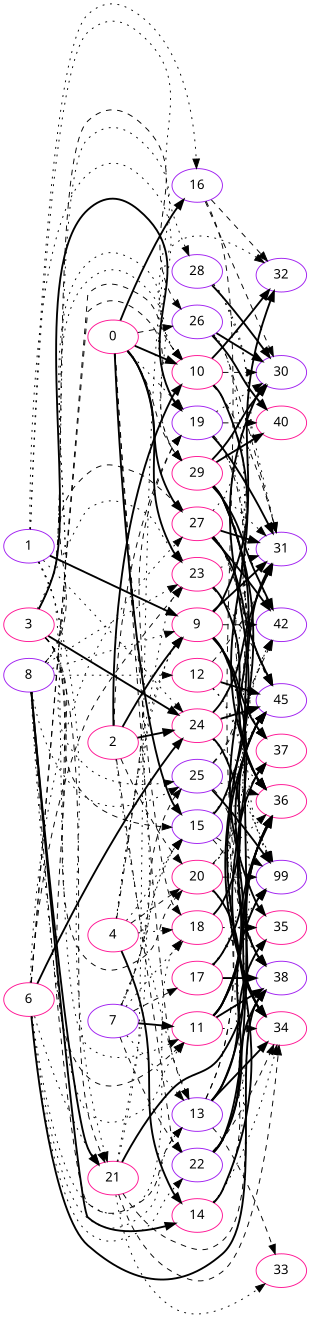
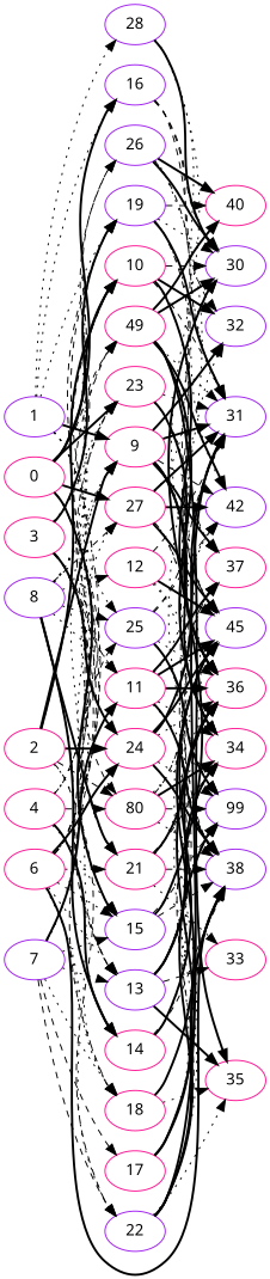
  digraph {
    fontname="Noto Sans"
    rankdir=LR
    node [alpha=0.14 color=deeppink fontname="Noto Sans"]
    edge [fontname="Noto Sans" style=dotted]
    1 [alpha=0.10 color=purple expect_size=99436819641135808]
    9 [alpha=0.07 expect_size=2757891390738481152]
    11 [expect_size=472913975278485635072]
    16 [alpha=0.16 color=purple expect_size=1618500007787686264832]
    19 [alpha=0.16 color=purple expect_size=560730846971698348032]
    21 [alpha=0.05 expect_size=36512464703590248]
    24 [alpha=0.08 expect_size=487566902305014939648]
    25 [alpha=0.01 color=purple expect_size=1162065121097106688]
    28 [alpha=0.17 color=purple expect_size=63240133321528320]
    31 [alpha=0.19 color=purple expect_size=10076876954064796]
    32 [alpha=0.05 color=purple expect_size=293932846625332224]
    34 [alpha=0.16 expect_size=171108689997732000]
    36 [alpha=0.03 expect_size=1275351772775458560]
    37 [alpha=0.02 expect_size=39488974407607968]
    42 [alpha=0.02 color=purple expect_size=10358851280451634]
    n16 [alpha=0.03 color=purple expect_size=13536895199557604 label=45]
    38 [color=purple expect_size=3795177837059314]
    n18 [alpha=0.13 color=purple expect_size=73297527497160336 label=99]
    30 [alpha=0.20 color=purple expect_size=2236819520712485]
    40 [expect_size=388532673502041472]
    33 [alpha=0.15 expect_size=1641414743486236416]
    2 [alpha=0.19 expect_size=5021478193578759]
    10 [alpha=0.04 expect_size=30542016958779359232]
    13 [alpha=0.03 color=purple expect_size=1627217012363107]
-   20 [alpha=0.17 expect_size=19774386406740752]
+   20 [alpha=0.17 expect_size=19774386406740752 label=80]
    22 [alpha=0.02 color=purple expect_size=299342915376329280]
    35 [alpha=0.13 expect_size=1169885197999488256]
    3 [alpha=0.09 expect_size=595238376701952000]
    15 [alpha=0.08 color=purple expect_size=470844979576544690176]
    23 [expect_size=37487031693803960]
    26 [alpha=0.11 color=purple expect_size=2155659155128467712]
    4 [alpha=0.05 expect_size=2260385461317381]
    14 [alpha=0.07 expect_size=13245636080238712]
    18 [alpha=0.18 expect_size=4405097849564926]
    n35 [alpha=0.05 expect_size=10817778643738654 label=0]
    27 [alpha=0.03 expect_size=9026954832466518]
-   29 [alpha=0.02 expect_size=23645232404569852]
+   29 [alpha=0.02 expect_size=23645232404569852 label=49]
    6 [alpha=0.01 expect_size=9351004260878540]
    7 [alpha=0.15 color=purple expect_size=41542840325143296]
    17 [alpha=0.00 expect_size=44179604176065528]
    8 [alpha=0.20 color=purple expect_size=1407564124144353148928]
    12 [alpha=0.16 expect_size=172578675080177792]
    1 -> 9 [style=bold]
    1 -> 11
    1 -> 16
    1 -> 19
    1 -> 21
    1 -> 24
    1 -> 25
    1 -> 28
    9 -> 31 [style=bold]
    9 -> 32 [style=bold]
    9 -> 34 [style=bold]
    9 -> 36 [style=bold]
    9 -> 37 [style=bold]
    9 -> 42 [style=dashed]
    11 -> 34
    11 -> 36 [style=bold]
    11 -> 37 [style=bold]
    11 -> 42
    11 -> n16 [style=bold]
    11 -> 38 [style=bold]
    11 -> n18
    16 -> 32 [style=dashed]
    16 -> 38 [style=dashed]
    16 -> 30 [style=dashed]
    19 -> 31 [style=bold]
    19 -> 37 [style=dashed]
    19 -> 42
    19 -> 30
    19 -> 40 [style=dashed]
    21 -> 32
    21 -> 34 [style=dashed]
    21 -> 36 [style=bold]
    21 -> 38 [style=dashed]
    21 -> 33
    24 -> 31 [style=bold]
    24 -> 36
    24 -> n16 [style=bold]
    24 -> 38 [style=bold]
    24 -> n18
    25 -> 31 [style=dashed]
    25 -> 36
    25 -> 42 [style=dashed]
    25 -> 38 [style=dashed]
    25 -> n18 [style=bold]
    28 -> 31
    28 -> n16
    28 -> 30 [style=bold]
    2 -> 9 [style=bold]
    2 -> 19 [style=dashed]
    2 -> 24 [style=bold]
    2 -> 10 [style=bold]
    2 -> 13
    2 -> 20 [style=dashed]
    2 -> 22 [style=dashed]
    10 -> 31 [style=dashed]
    10 -> 32 [style=bold]
    10 -> 36 [style=bold]
    10 -> n16 [style=dashed]
    10 -> 30 [style=dashed]
    13 -> 34 [style=bold]
    13 -> 36 [style=bold]
    13 -> 37 [style=dashed]
    13 -> n16 [style=dashed]
    13 -> n18
    13 -> 33 [style=dashed]
    13 -> 35 [style=bold]
    20 -> 34 [style=bold]
    20 -> 36
    20 -> 37 [style=dashed]
    20 -> 42
    20 -> 38
    20 -> n18 [style=dashed]
    22 -> 31 [style=bold]
    22 -> 34 [style=dashed]
    22 -> 36
    22 -> 38 [style=bold]
    22 -> n18 [style=bold]
    22 -> 35
    3 -> 11 [style=dashed]
    3 -> 19 [style=bold]
    3 -> 21 [style=dashed]
    3 -> 24 [style=bold]
    3 -> 10
    3 -> 20 [style=dashed]
    3 -> 15 [style=dashed]
    3 -> 23
    3 -> 26 [style=dashed]
    15 -> n16
    15 -> 38 [style=dashed]
    15 -> n18 [style=dashed]
    15 -> 30 [style=bold]
    23 -> 31
    23 -> 36 [style=bold]
    23 -> 37
    23 -> n16 [style=dashed]
    26 -> 31 [style=dashed]
    26 -> n18
    26 -> 30 [style=bold]
    26 -> 40 [style=bold]
    4 -> 9
    4 -> 19 [style=dashed]
    4 -> 20 [style=dashed]
    4 -> 15
    4 -> 23
    4 -> 14 [style=bold]
    4 -> 18
    14 -> 34
    14 -> n16 [style=bold]
    14 -> 38 [style=dashed]
    14 -> n18
    18 -> n16 [style=bold]
    18 -> 35
    n35 -> 16 [style=bold]
    n35 -> 19
    n35 -> 10 [style=bold]
    n35 -> 13 [style=dashed]
    n35 -> 15 [style=bold]
    n35 -> 23 [style=bold]
    n35 -> 26 [style=dashed]
    n35 -> 18 [style=dashed]
    n35 -> 27 [style=bold]
    n35 -> 29 [style=dashed]
    27 -> 31 [style=bold]
    27 -> 34
    27 -> 42 [style=bold]
    27 -> n16 [style=bold]
    27 -> 38 [style=dashed]
    27 -> 30
    29 -> 31
    29 -> 34 [style=bold]
    29 -> 36
    29 -> 42 [style=bold]
    29 -> n16 [style=dashed]
    29 -> 30 [style=bold]
    29 -> 40 [style=bold]
    29 -> 35 [style=bold]
    6 -> 21
    6 -> 24 [style=bold]
    6 -> 38 [style=bold]
    6 -> 10 [style=dashed]
    6 -> 13
    6 -> 22
-   21 -> 15
+   6 -> 15
    6 -> 23 [style=dashed]
    6 -> 18
    6 -> 27
    6 -> 29 [style=dashed]
    7 -> 9
    7 -> 11 [style=bold]
    7 -> 25 [style=dashed]
    7 -> 13
    7 -> 22 [style=dashed]
    7 -> 15
    7 -> 18
    7 -> 17 [style=dashed]
    17 -> 36 [style=bold]
    17 -> n16
    17 -> 38 [style=bold]
    17 -> n18
    8 -> 9
    8 -> 11
    8 -> 21 [style=bold]
    8 -> 25
    8 -> 10
    8 -> 13 [style=dashed]
    8 -> 23
    8 -> 14 [style=bold]
    8 -> 27 [style=dashed]
    8 -> 29
    8 -> 12
    12 -> 31 [style=dashed]
    12 -> 36
    12 -> n16 [style=bold]
    12 -> n18
  }
